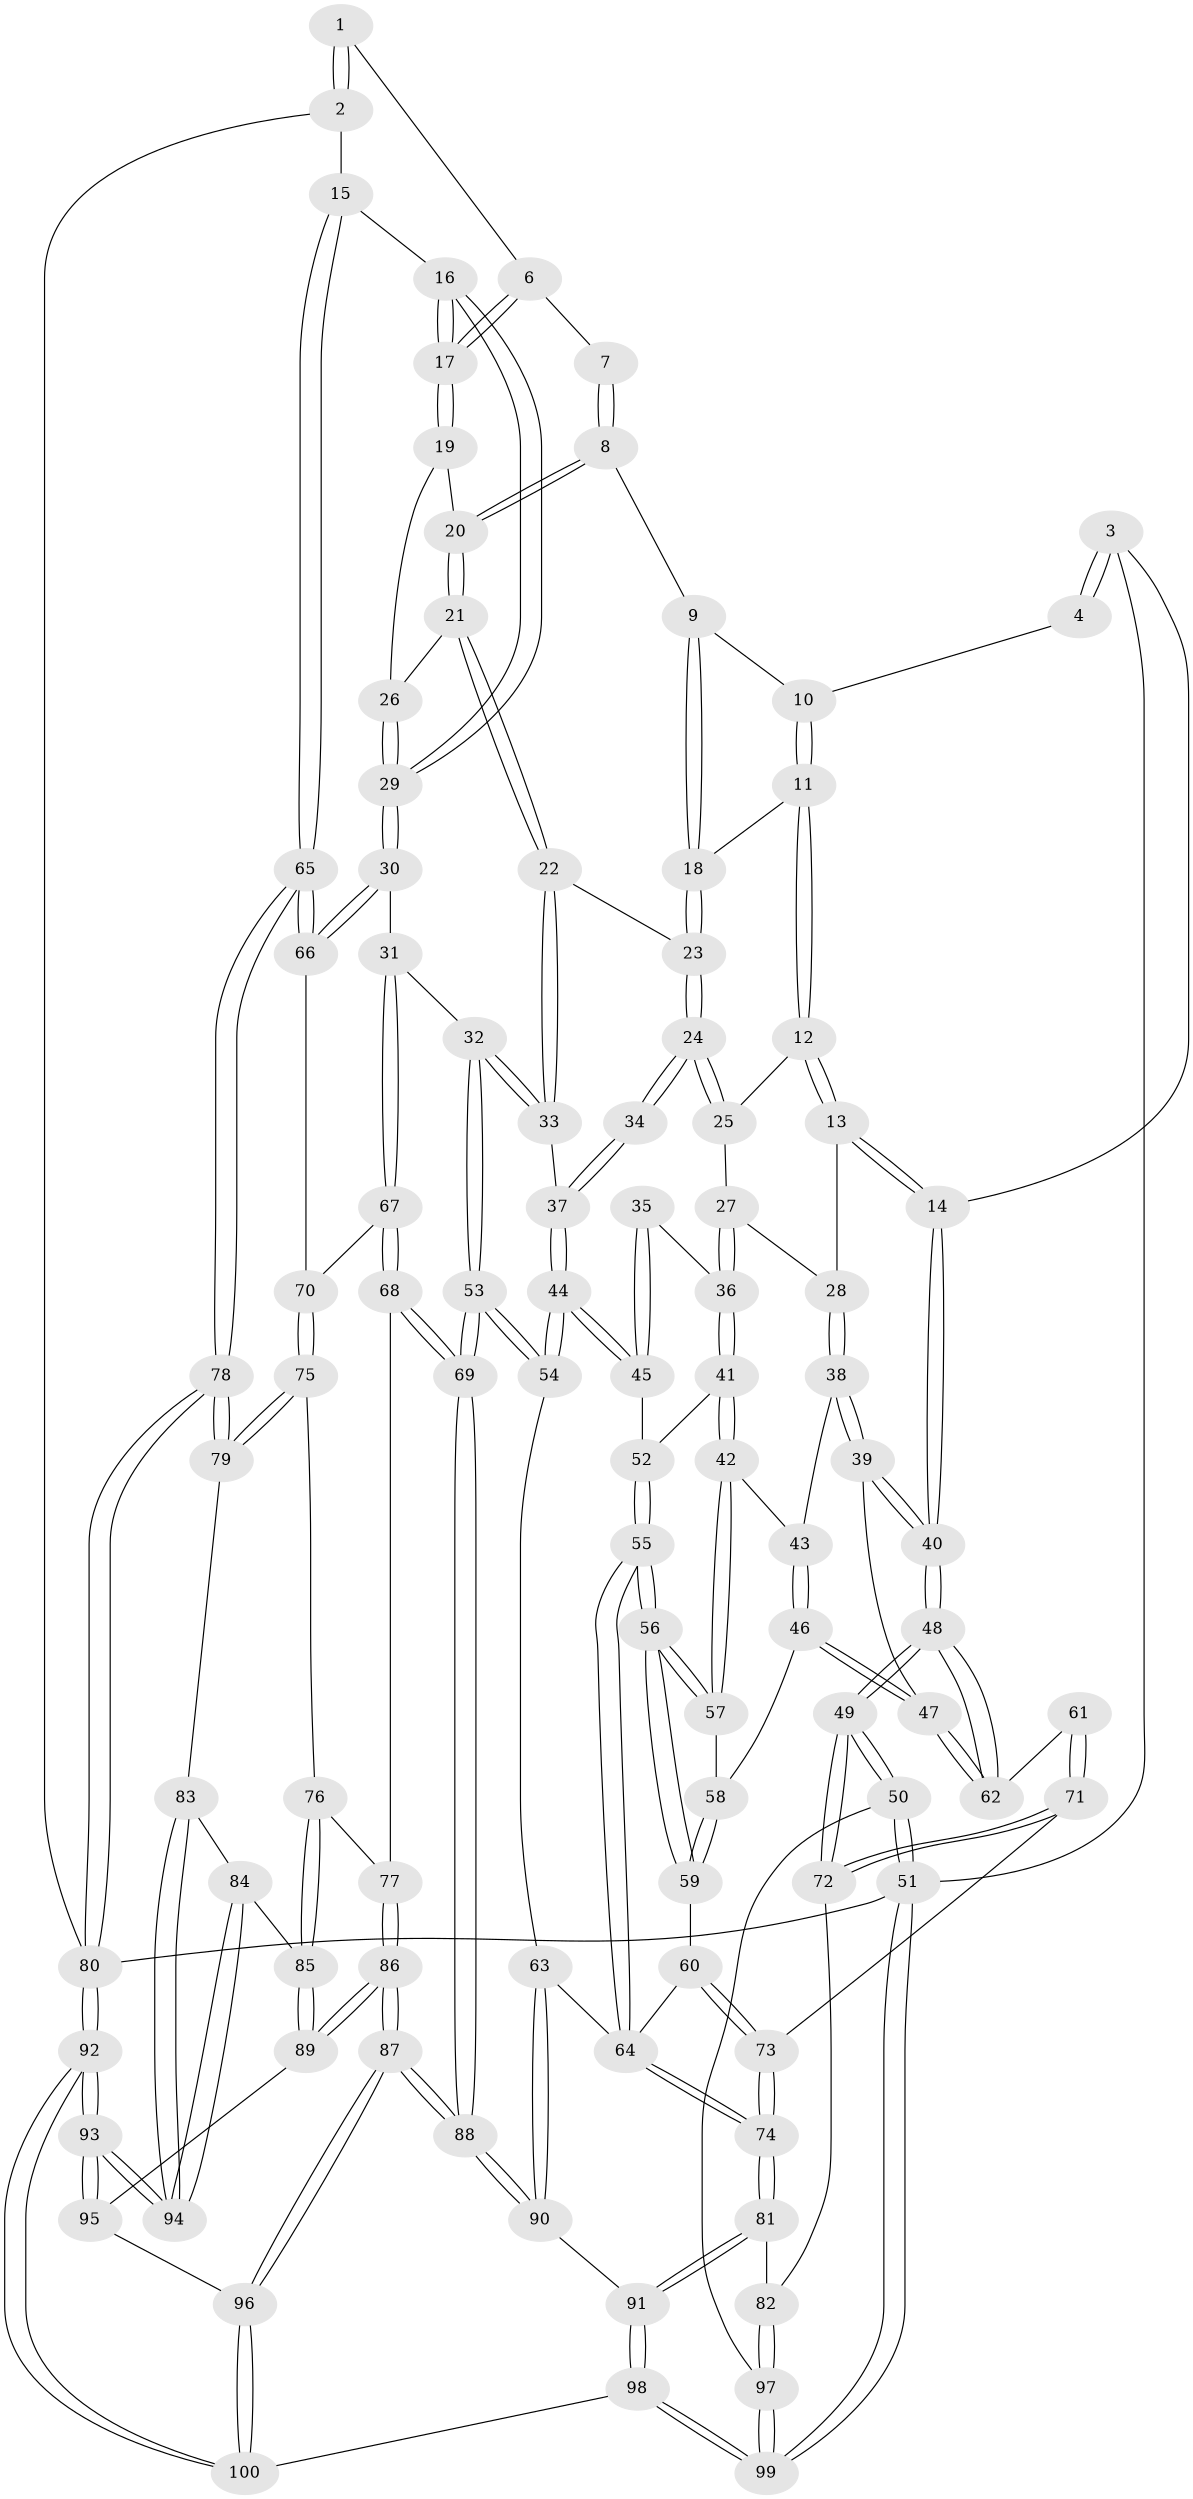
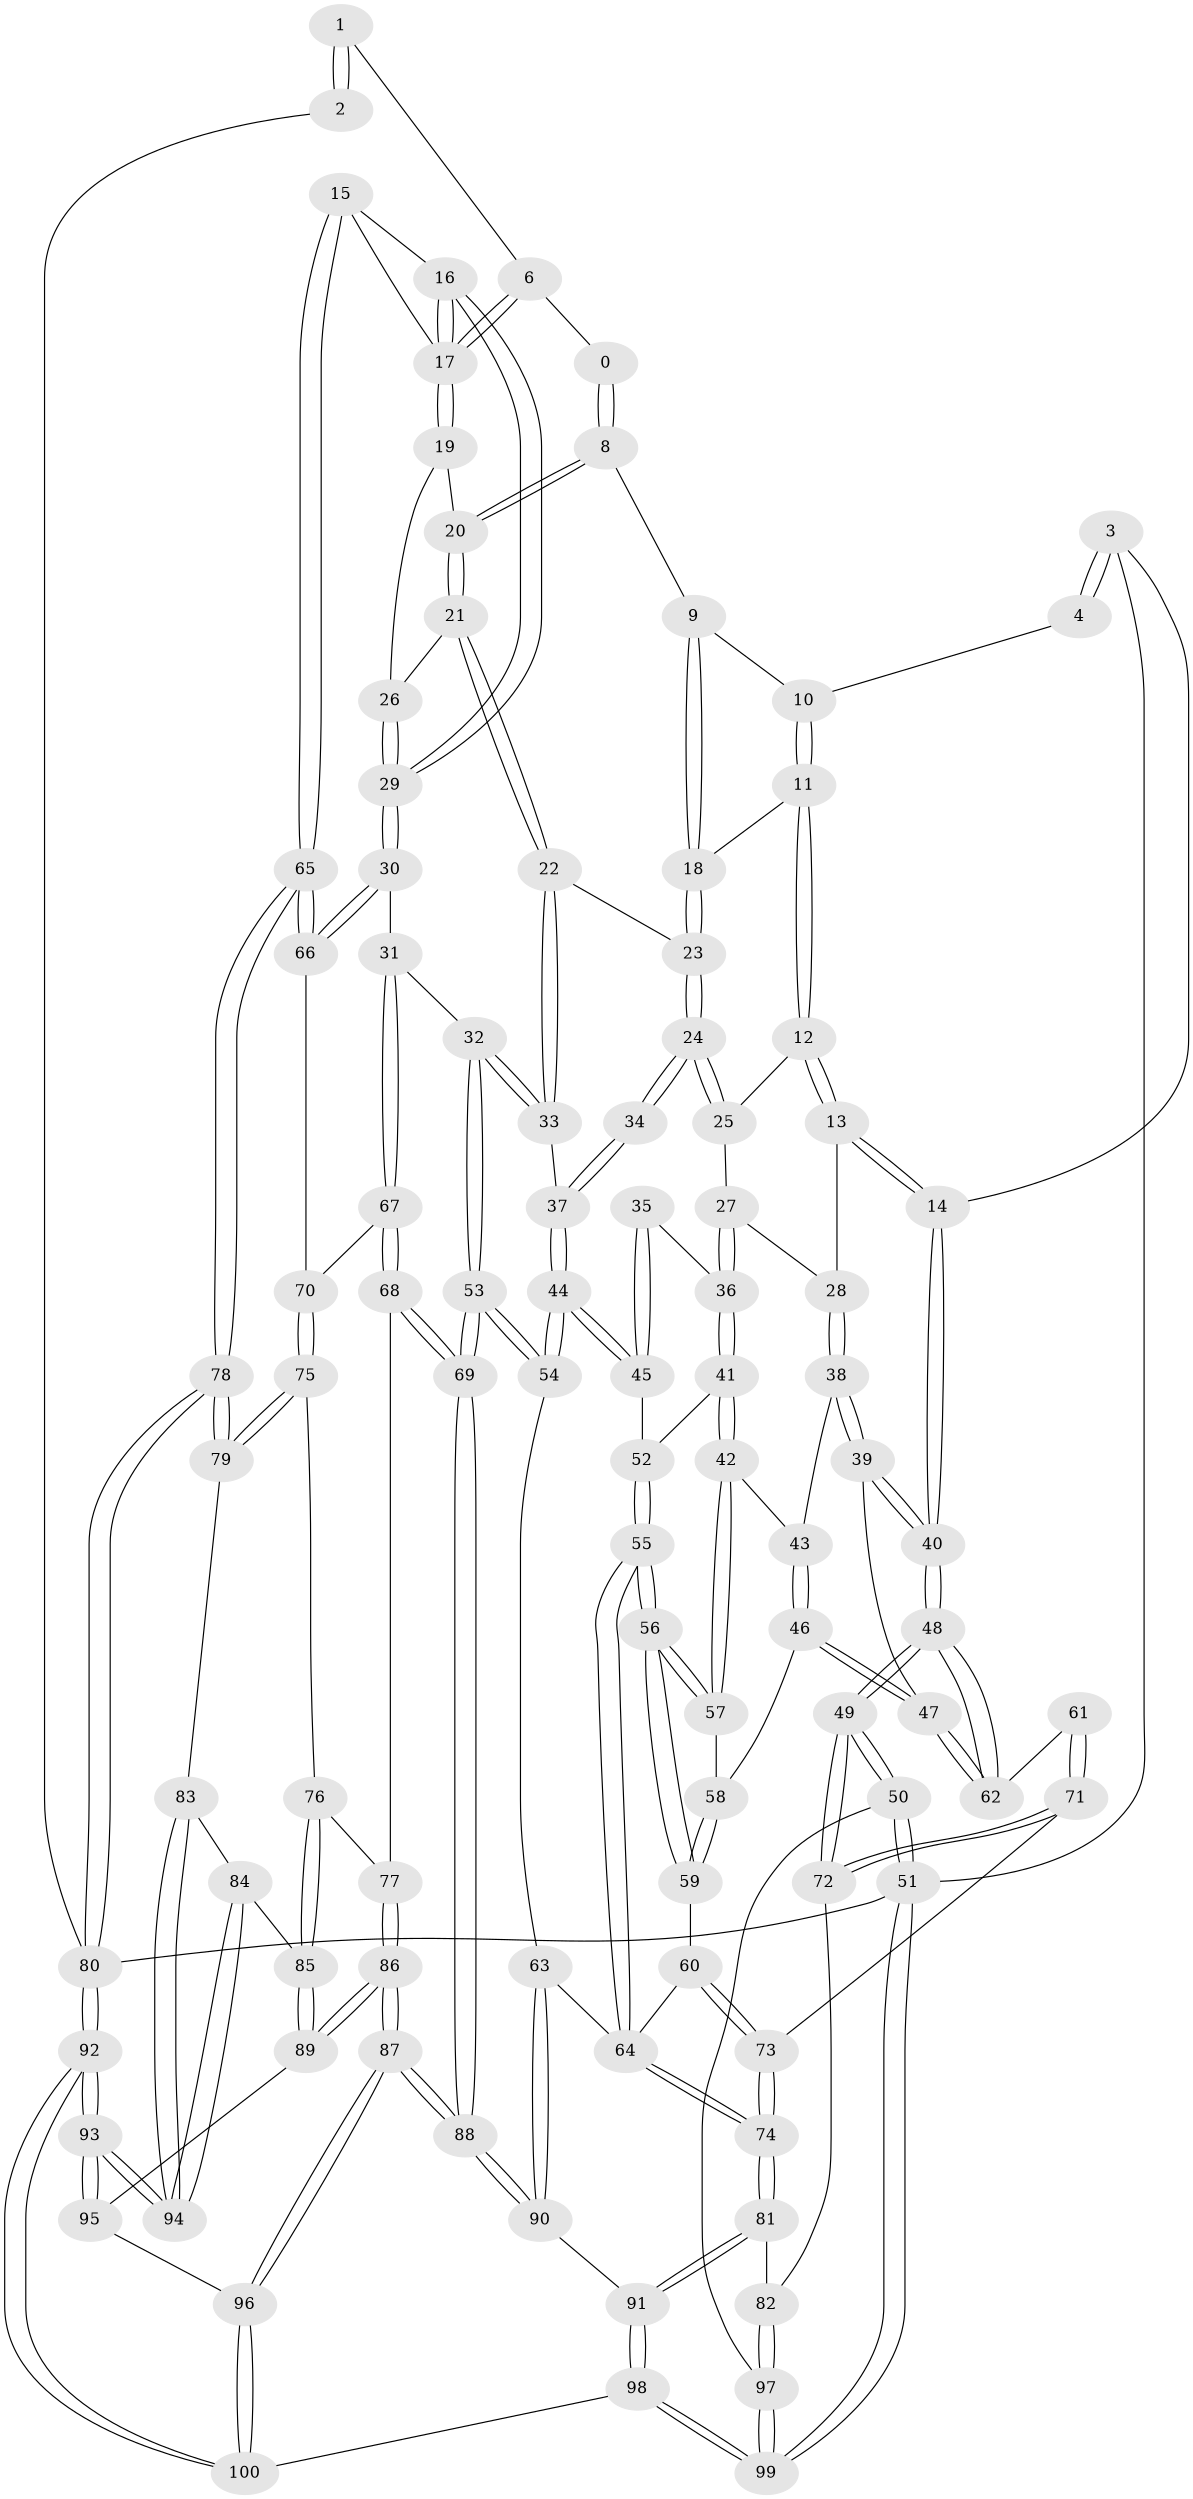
  graph {
    node [color=gray90 style=filled]
    1
    2
    6
    15
    80
-   7
+   7 [label=0]
    17
    3
    4
    14
    51
    16
    65
    92
    10
    40
    99
    11
    8
    19
    9
    20
    18
    21
    23
    12
    13
    25
    28
    27
    38
    48
    29
    66
    78
    30
    26
    24
    22
    33
    37
    34
    36
    41
    39
    43
    31
    32
    67
    70
    53
    68
    54
    69
    44
    35
    45
    52
    42
    47
    46
    62
    49
    57
    55
    58
    63
    59
    50
    72
    97
    82
    56
    64
    88
    90
    74
    60
    73
    61
    71
    91
    81
    79
    75
    77
    86
    76
    85
    83
    89
    87
    84
    94
    93
    100
    98
    95
    96
    1 -- 2
    1 -- 2
    1 -- 6
-   2 -- 15
+   17 -- 15
    2 -- 80
    6 -- 7
    6 -- 17
    6 -- 17
    15 -- 16
    15 -- 65
    15 -- 65
    80 -- 92
    80 -- 92
    7 -- 8
    7 -- 8
    17 -- 19
    17 -- 19
    3 -- 4
    3 -- 4
    3 -- 14
    3 -- 51
    4 -- 10
    14 -- 40
    14 -- 40
    51 -- 80
    51 -- 99
    51 -- 99
    16 -- 17
    16 -- 17
    16 -- 29
    16 -- 29
    65 -- 66
    65 -- 66
    65 -- 78
    65 -- 78
    92 -- 93
    92 -- 93
    92 -- 100
    92 -- 100
    10 -- 11
    10 -- 11
    40 -- 48
    40 -- 48
    11 -- 18
    11 -- 12
    11 -- 12
    8 -- 9
    8 -- 20
    8 -- 20
    19 -- 20
    19 -- 26
    9 -- 10
    9 -- 18
    9 -- 18
    20 -- 21
    20 -- 21
    18 -- 23
    18 -- 23
    21 -- 26
    21 -- 22
    21 -- 22
    23 -- 24
    23 -- 24
    12 -- 13
    12 -- 13
    12 -- 25
    13 -- 14
    13 -- 14
    13 -- 28
    25 -- 27
    28 -- 38
    28 -- 38
    27 -- 28
    27 -- 36
    27 -- 36
    38 -- 39
    38 -- 39
    38 -- 43
    48 -- 62
    48 -- 62
    48 -- 49
    48 -- 49
    29 -- 30
    29 -- 30
    66 -- 70
    78 -- 80
    78 -- 80
    78 -- 79
    78 -- 79
    30 -- 66
    30 -- 66
    30 -- 31
    26 -- 29
    26 -- 29
    24 -- 25
    24 -- 25
    24 -- 34
    24 -- 34
    22 -- 23
    22 -- 33
    22 -- 33
    33 -- 37
    37 -- 44
    37 -- 44
    34 -- 37
    34 -- 37
    36 -- 41
    36 -- 41
    41 -- 52
    41 -- 42
    41 -- 42
    39 -- 40
    39 -- 40
    39 -- 47
    43 -- 46
    43 -- 46
    31 -- 32
    31 -- 67
    31 -- 67
    32 -- 33
    32 -- 33
    32 -- 53
    32 -- 53
    67 -- 70
    67 -- 68
    67 -- 68
    70 -- 75
    70 -- 75
    53 -- 54
    53 -- 54
    53 -- 69
    53 -- 69
    68 -- 69
    68 -- 69
    68 -- 77
    54 -- 63
    69 -- 88
    69 -- 88
    44 -- 54
    44 -- 54
    44 -- 45
    44 -- 45
    35 -- 36
    35 -- 45
    35 -- 45
    45 -- 52
    52 -- 55
    52 -- 55
    42 -- 43
    42 -- 57
    42 -- 57
    47 -- 62
    47 -- 62
    46 -- 47
    46 -- 47
    46 -- 58
    49 -- 50
    49 -- 50
    49 -- 72
    49 -- 72
    57 -- 58
    55 -- 56
    55 -- 56
    55 -- 64
    55 -- 64
    58 -- 59
    58 -- 59
    63 -- 64
    63 -- 90
    63 -- 90
    59 -- 60
    50 -- 51
    50 -- 51
    50 -- 97
    72 -- 82
    97 -- 99
    97 -- 99
    82 -- 97
    82 -- 97
    56 -- 57
    56 -- 57
    56 -- 59
    56 -- 59
    64 -- 74
    64 -- 74
    88 -- 90
    88 -- 90
    90 -- 91
    74 -- 81
    74 -- 81
    60 -- 64
    60 -- 73
    60 -- 73
    73 -- 74
    73 -- 74
    61 -- 62
    61 -- 71
    61 -- 71
    71 -- 72
    71 -- 72
    71 -- 73
    91 -- 98
    91 -- 98
    81 -- 82
    81 -- 91
    81 -- 91
    79 -- 83
    75 -- 79
    75 -- 79
    75 -- 76
    77 -- 86
    77 -- 86
    86 -- 89
    86 -- 89
    86 -- 87
    86 -- 87
    76 -- 77
    76 -- 85
    76 -- 85
    85 -- 89
    85 -- 89
    83 -- 84
    83 -- 94
    83 -- 94
    89 -- 95
    87 -- 88
    87 -- 88
    87 -- 96
    87 -- 96
    84 -- 85
    84 -- 94
    84 -- 94
    93 -- 94
    93 -- 94
    93 -- 95
    93 -- 95
    98 -- 99
    98 -- 99
    98 -- 100
    95 -- 96
    96 -- 100
    96 -- 100
  }
